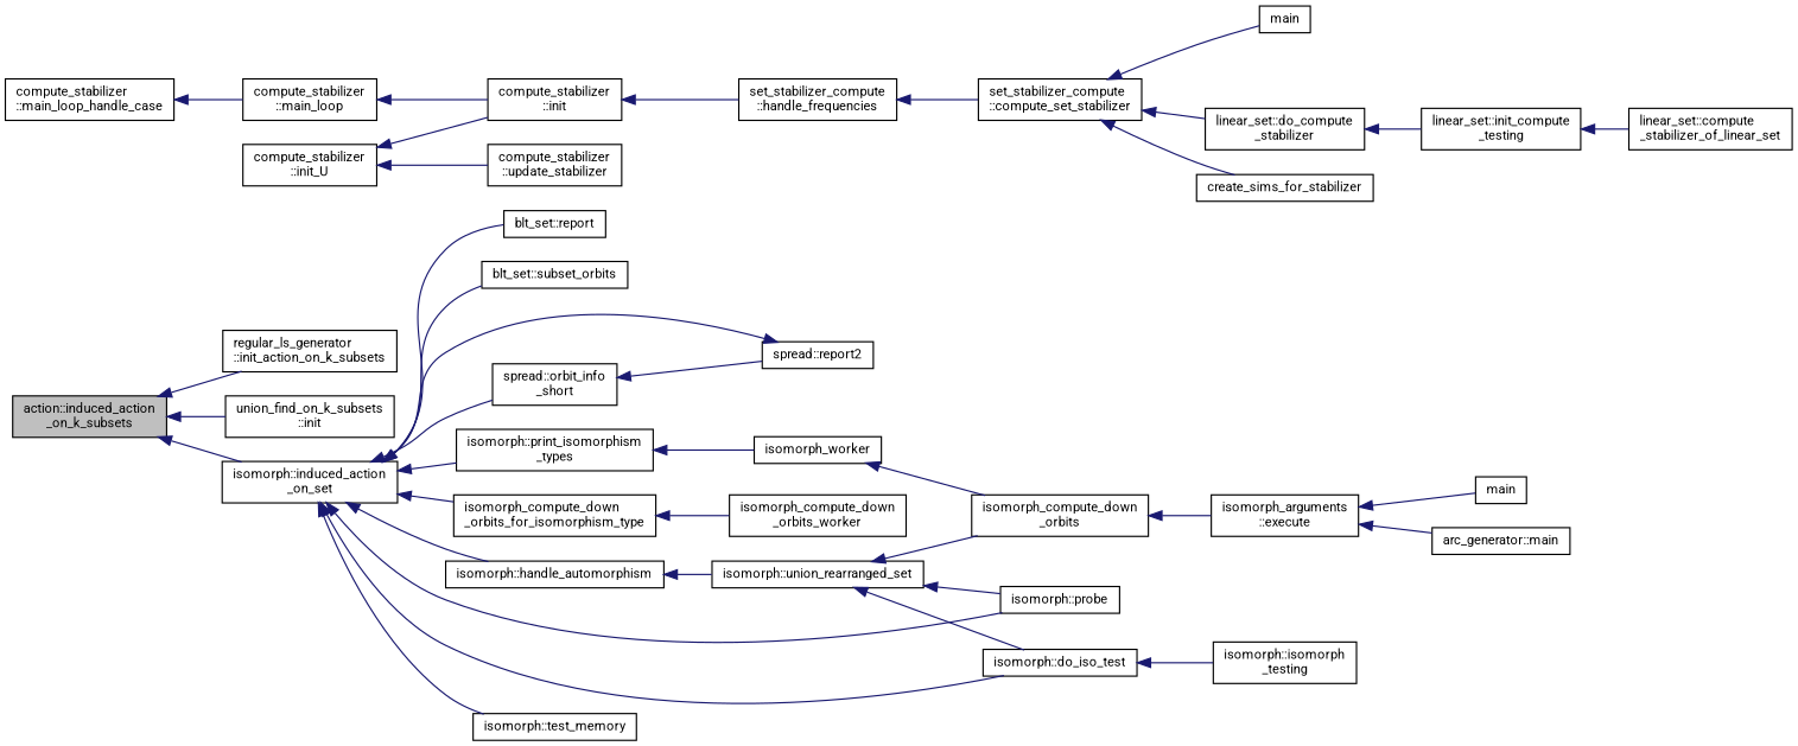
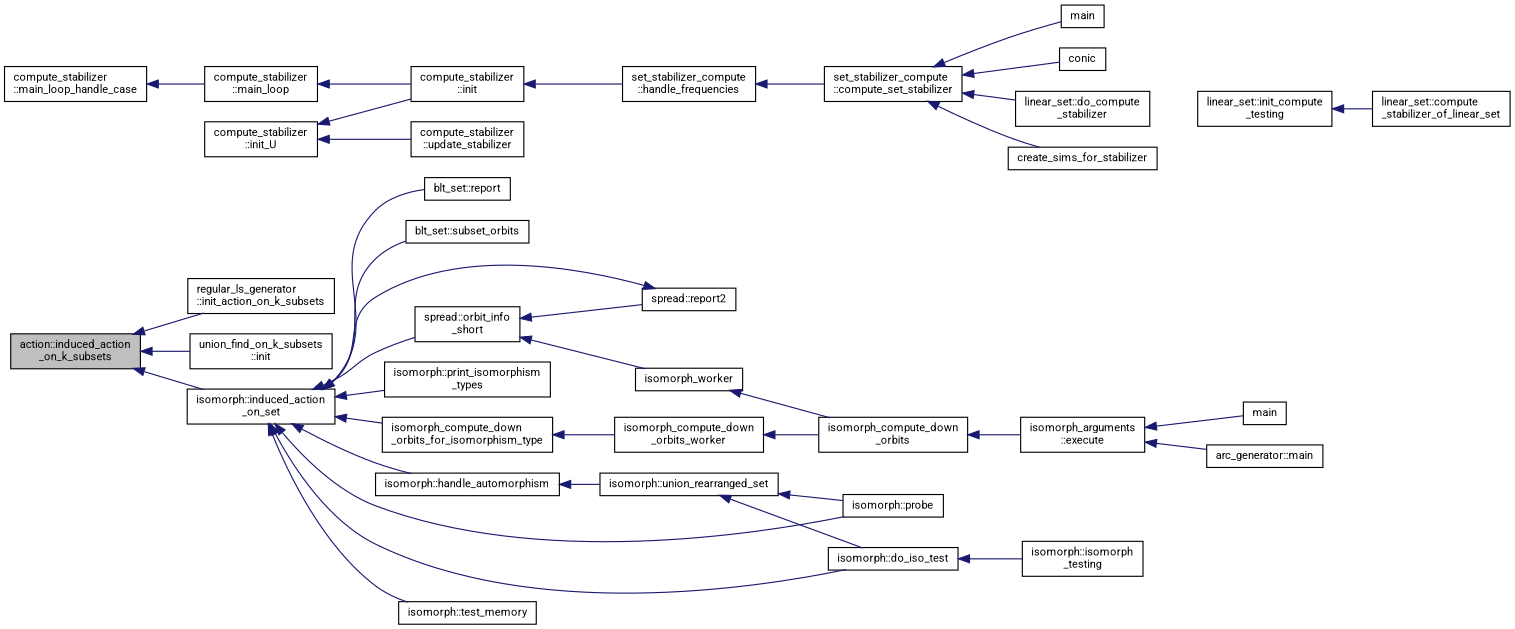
  digraph {
    fontname=Roboto
    rankdir=LR
    node [color=black fillcolor=white fontname=Roboto fontsize=10 shape=record style=filled]
    edge [color=midnightblue dir=back fontname=Roboto fontsize=10 labelfontname=Helvetica labelfontsize=10 style=solid]
    n1 [fillcolor=grey75 fontcolor=black height=0.2 label="action::induced_action\l_on_k_subsets" width=0.4]
    n2 [height=0.2 label="regular_ls_generator\l::init_action_on_k_subsets" width=0.4]
    n3 [height=0.2 label="union_find_on_k_subsets\l::init" width=0.4]
    n4 [height=0.2 label="isomorph::induced_action\l_on_set" width=0.4]
    n5 [height=0.2 label="blt_set::report" width=0.4]
    n6 [height=0.2 label="blt_set::subset_orbits" width=0.4]
    n7 [height=0.2 label="spread::orbit_info\l_short" width=0.4]
    n8 [height=0.2 label="isomorph::test_memory" width=0.4]
    n9 [height=0.2 label="isomorph::print_isomorphism\l_types" width=0.4]
    n10 [height=0.2 label="isomorph_compute_down\l_orbits_for_isomorphism_type" width=0.4]
    n11 [height=0.2 label="isomorph::probe" width=0.4]
    n12 [height=0.2 label="isomorph::do_iso_test" width=0.4]
    n13 [height=0.2 label="isomorph::handle_automorphism" width=0.4]
    n14 [height=0.2 label="compute_stabilizer\l::init_U" width=0.4]
    n15 [height=0.2 label="compute_stabilizer\l::init" width=0.4]
    n16 [height=0.2 label="compute_stabilizer\l::update_stabilizer" width=0.4]
    n17 [height=0.2 label="set_stabilizer_compute\l::handle_frequencies" width=0.4]
    n18 [height=0.2 label="set_stabilizer_compute\l::compute_set_stabilizer" width=0.4]
    n19 [height=0.2 label=main width=0.4]
+   n20 [height=0.2 label=conic width=0.4]
    n21 [height=0.2 label="linear_set::do_compute\l_stabilizer" width=0.4]
    n22 [height=0.2 label=create_sims_for_stabilizer width=0.4]
    n23 [height=0.2 label="linear_set::init_compute\l_testing" width=0.4]
    n24 [height=0.2 label="linear_set::compute\l_stabilizer_of_linear_set" width=0.4]
    n25 [height=0.2 label="compute_stabilizer\l::main_loop_handle_case" width=0.4]
    n26 [height=0.2 label="compute_stabilizer\l::main_loop" width=0.4]
    n27 [height=0.2 label="spread::report2" width=0.4]
    n28 [height=0.2 label=isomorph_worker width=0.4]
    n29 [height=0.2 label="isomorph_compute_down\l_orbits_worker" width=0.4]
    n30 [height=0.2 label="isomorph::isomorph\l_testing" width=0.4]
    n31 [height=0.2 label="isomorph::union_rearranged_set" width=0.4]
    n32 [height=0.2 label="isomorph_compute_down\l_orbits" width=0.4]
    n33 [height=0.2 label="isomorph_arguments\l::execute" width=0.4]
    n34 [height=0.2 label=main width=0.4]
    n35 [height=0.2 label="arc_generator::main" width=0.4]
    n1 -> n2
    n1 -> n3
    n1 -> n4
    n4 -> n5
    n4 -> n6
    n4 -> n7
    n4 -> n8
    n4 -> n9
    n4 -> n10
    n4 -> n11
    n4 -> n12
    n4 -> n13
    n7 -> n27
-   n9 -> n28
+   n7 -> n28
    n10 -> n29
    n12 -> n30
    n13 -> n31
    n14 -> n15
    n14 -> n16
    n15 -> n17
    n17 -> n18
    n18 -> n19
+   n18 -> n20
    n18 -> n21
    n18 -> n22
-   n21 -> n23
    n23 -> n24
    n25 -> n26
    n26 -> n15
    n27 -> n4
    n28 -> n32
-   n31 -> n32
+   n29 -> n32
    n31 -> n11
    n31 -> n12
    n32 -> n33
    n33 -> n34
    n33 -> n35
  }
